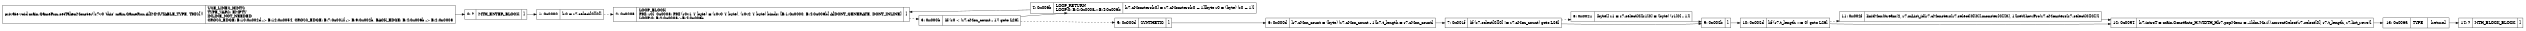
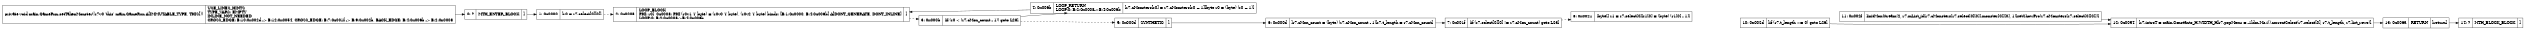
  digraph {
    rankdir=LR
    node [shape=record]
    n1 [label="{0\:\ ?|MTH_ENTER_BLOCK\l|l}"]
    n2 [label="{1\:\ 0x0000|lr0 = r7.select[0][0]l}"]
    n3 [label="{2\:\ 0x0008|LOOP_BLOCK\lPHI: r0l  0x0008: PHI (r0v1 'i' byte) = (r0v0 'i' byte), (r0v2 'i' byte) binds: [B:1:0x0000, B:4:0x006b] A[DONT_GENERATE, DONT_INLINE]\lLOOP:0: B:2:0x0008\-\>B:4:0x006b\l|l}"]
    n4 [label="{3\:\ 0x000b|lif (r0 \< (r7.cMon_count \- 1)) goto L28l}"]
    n5 [label="{4\:\ 0x006b|LOOP_RETURN\lLOOP:0: B:2:0x0008\-\>B:4:0x006b\l|lr7.cMonsters[r0] = r7.cMonsters[r0 + 1]lbyte r0 = (byte) (r0 + 1)l}"]
    n6 [label="{5\:\ 0x000d|SYNTHETIC\l|l}"]
    n7 [label="{6\:\ 0x000d|lr7.cMon_count = (byte) (r7.cMon_count \- 1)lr7.t_length = r7.cMon_countl}"]
    n8 [label="{7\:\ 0x001f|lif (r7.select[0][0] != r7.cMon_count) goto L23l}"]
    n9 [label="{8\:\ 0x0021|lbyte[] r1 = r7.select[0]lr1[0] = (byte) (r1[0] \- 1)l}"]
-   n10 [label="{9\:\ 0x002b|l}"]
    n11 [label="{10\:\ 0x002d|lif (r7.t_length \<= 0) goto L26l}"]
    n12 [label="{11\:\ 0x002f|linitMonStream(2, r7.mList_id[r7.cMonsters[r7.select[0][0]].monster[0]][0], 1)lsetShowPro(r7.cMonsters[r7.select[0][0]])l}"]
    n13 [label="{12\:\ 0x0054|lr7.introT = main.Constants_H.WIDTH_Hlr7.popMenu = \-1ldm.Ms.i().correctSelect(r7.select[0], r7.t_length, r7.list_rows)l}"]
-   n14 [label="{13\:\ 0x006a|TYPE\l|lreturnl}"]
+   n14 [label="{13\:\ 0x006a|RETURN\l|lreturnl}"]
    n15 [label="{14\:\ ?|MTH_BLOCK_BLOCK\l|l}"]
    n16 [label="{private void main.GameRun.setTakenMonster((r7v0 'this' main.GameRun A[IMMUTABLE_TYPE, THIS]))  | USE_LINES_HINTS\lTYPE_VARS: EMPTY\lINLINE_NOT_NEEDED\lCROSS_EDGE: B:10:0x002d \-\> B:12:0x0054, CROSS_EDGE: B:7:0x001f \-\> B:9:0x002b, BACK_EDGE: B:4:0x006b \-\> B:2:0x0008\l}"]
    n1 -> n2
    n2 -> n3 [style=dashed]
    n3 -> n4 [style=dashed]
    n4 -> n5
    n4 -> n6 [style=dashed]
    n5 -> n3
    n6 -> n7
    n7 -> n8
    n8 -> n9 [style=dashed]
-   n8 -> n10
-   n9 -> n10
-   n10 -> n11
-   n11 -> n12 [style=dashed]
    n11 -> n13
    n12 -> n13
    n13 -> n14
    n14 -> n15
    n16 -> n1
  }
